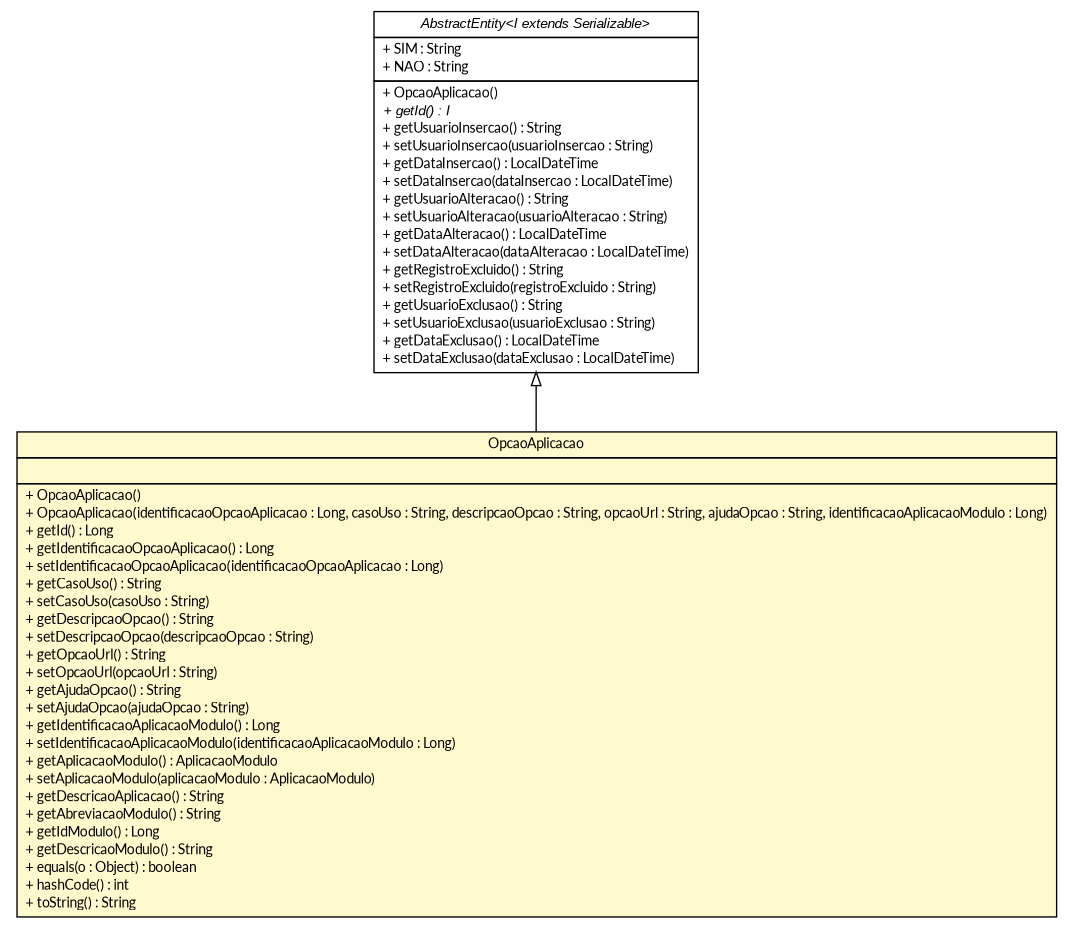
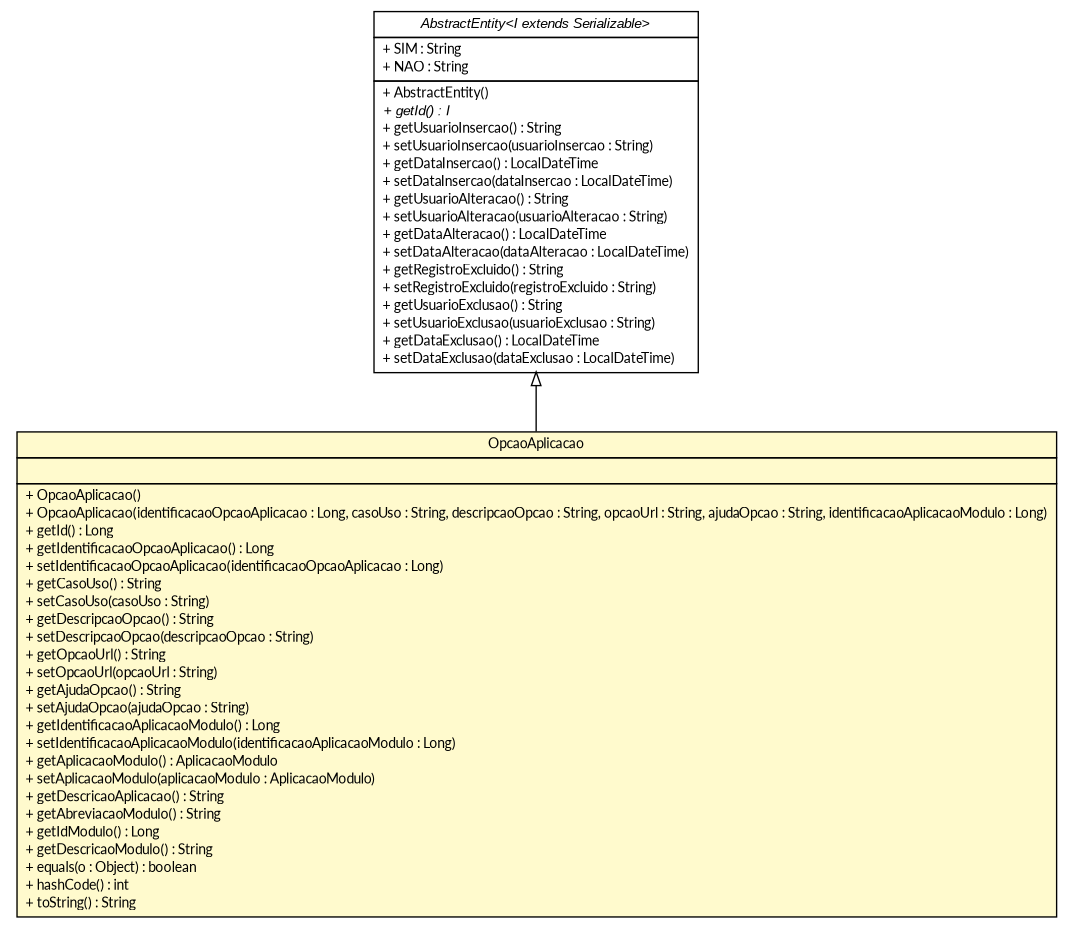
  digraph {
    nodesep=0.25
    ranksep=0.5
    fontname=Lato
    node [fontcolor=black fontname=Lato fontsize=10.0 shape=plaintext]
-   n1 [label=<<table title="br.gov.to.sefaz.persistence.entity.AbstractEntity" border="0" cellborder="1" cellspacing="0" cellpadding="2" port="p" href="../../../persistence/entity/AbstractEntity.html"> 		<tr><td><table border="0" cellspacing="0" cellpadding="1"> <tr><td align="center" balign="center"><font face="arial italic"> AbstractEntity&lt;I extends Serializable&gt; </font></td></tr> 		</table></td></tr> 		<tr><td><table border="0" cellspacing="0" cellpadding="1"> <tr><td align="left" balign="left"> + SIM : String </td></tr> <tr><td align="left" balign="left"> + NAO : String </td></tr> 		</table></td></tr> 		<tr><td><table border="0" cellspacing="0" cellpadding="1"> <tr><td align="left" balign="left"> + OpcaoAplicacao() </td></tr> <tr><td align="left" balign="left"><font face="arial italic" point-size="10.0"> + getId() : I </font></td></tr> <tr><td align="left" balign="left"> + getUsuarioInsercao() : String </td></tr> <tr><td align="left" balign="left"> + setUsuarioInsercao(usuarioInsercao : String) </td></tr> <tr><td align="left" balign="left"> + getDataInsercao() : LocalDateTime </td></tr> <tr><td align="left" balign="left"> + setDataInsercao(dataInsercao : LocalDateTime) </td></tr> <tr><td align="left" balign="left"> + getUsuarioAlteracao() : String </td></tr> <tr><td align="left" balign="left"> + setUsuarioAlteracao(usuarioAlteracao : String) </td></tr> <tr><td align="left" balign="left"> + getDataAlteracao() : LocalDateTime </td></tr> <tr><td align="left" balign="left"> + setDataAlteracao(dataAlteracao : LocalDateTime) </td></tr> <tr><td align="left" balign="left"> + getRegistroExcluido() : String </td></tr> <tr><td align="left" balign="left"> + setRegistroExcluido(registroExcluido : String) </td></tr> <tr><td align="left" balign="left"> + getUsuarioExclusao() : String </td></tr> <tr><td align="left" balign="left"> + setUsuarioExclusao(usuarioExclusao : String) </td></tr> <tr><td align="left" balign="left"> + getDataExclusao() : LocalDateTime </td></tr> <tr><td align="left" balign="left"> + setDataExclusao(dataExclusao : LocalDateTime) </td></tr> 		</table></td></tr> 		</table>>]
+   n1 [label=<<table title="br.gov.to.sefaz.persistence.entity.AbstractEntity" border="0" cellborder="1" cellspacing="0" cellpadding="2" port="p" href="../../../persistence/entity/AbstractEntity.html"> 		<tr><td><table border="0" cellspacing="0" cellpadding="1"> <tr><td align="center" balign="center"><font face="arial italic"> AbstractEntity&lt;I extends Serializable&gt; </font></td></tr> 		</table></td></tr> 		<tr><td><table border="0" cellspacing="0" cellpadding="1"> <tr><td align="left" balign="left"> + SIM : String </td></tr> <tr><td align="left" balign="left"> + NAO : String </td></tr> 		</table></td></tr> 		<tr><td><table border="0" cellspacing="0" cellpadding="1"> <tr><td align="left" balign="left"> + AbstractEntity() </td></tr> <tr><td align="left" balign="left"><font face="arial italic" point-size="10.0"> + getId() : I </font></td></tr> <tr><td align="left" balign="left"> + getUsuarioInsercao() : String </td></tr> <tr><td align="left" balign="left"> + setUsuarioInsercao(usuarioInsercao : String) </td></tr> <tr><td align="left" balign="left"> + getDataInsercao() : LocalDateTime </td></tr> <tr><td align="left" balign="left"> + setDataInsercao(dataInsercao : LocalDateTime) </td></tr> <tr><td align="left" balign="left"> + getUsuarioAlteracao() : String </td></tr> <tr><td align="left" balign="left"> + setUsuarioAlteracao(usuarioAlteracao : String) </td></tr> <tr><td align="left" balign="left"> + getDataAlteracao() : LocalDateTime </td></tr> <tr><td align="left" balign="left"> + setDataAlteracao(dataAlteracao : LocalDateTime) </td></tr> <tr><td align="left" balign="left"> + getRegistroExcluido() : String </td></tr> <tr><td align="left" balign="left"> + setRegistroExcluido(registroExcluido : String) </td></tr> <tr><td align="left" balign="left"> + getUsuarioExclusao() : String </td></tr> <tr><td align="left" balign="left"> + setUsuarioExclusao(usuarioExclusao : String) </td></tr> <tr><td align="left" balign="left"> + getDataExclusao() : LocalDateTime </td></tr> <tr><td align="left" balign="left"> + setDataExclusao(dataExclusao : LocalDateTime) </td></tr> 		</table></td></tr> 		</table>>]
    n2 [label=<<table title="br.gov.to.sefaz.seg.persistence.entity.OpcaoAplicacao" border="0" cellborder="1" cellspacing="0" cellpadding="2" port="p" bgcolor="lemonChiffon" href="./OpcaoAplicacao.html"> 		<tr><td><table border="0" cellspacing="0" cellpadding="1"> <tr><td align="center" balign="center"> OpcaoAplicacao </td></tr> 		</table></td></tr> 		<tr><td><table border="0" cellspacing="0" cellpadding="1"> <tr><td align="left" balign="left">  </td></tr> 		</table></td></tr> 		<tr><td><table border="0" cellspacing="0" cellpadding="1"> <tr><td align="left" balign="left"> + OpcaoAplicacao() </td></tr> <tr><td align="left" balign="left"> + OpcaoAplicacao(identificacaoOpcaoAplicacao : Long, casoUso : String, descripcaoOpcao : String, opcaoUrl : String, ajudaOpcao : String, identificacaoAplicacaoModulo : Long) </td></tr> <tr><td align="left" balign="left"> + getId() : Long </td></tr> <tr><td align="left" balign="left"> + getIdentificacaoOpcaoAplicacao() : Long </td></tr> <tr><td align="left" balign="left"> + setIdentificacaoOpcaoAplicacao(identificacaoOpcaoAplicacao : Long) </td></tr> <tr><td align="left" balign="left"> + getCasoUso() : String </td></tr> <tr><td align="left" balign="left"> + setCasoUso(casoUso : String) </td></tr> <tr><td align="left" balign="left"> + getDescripcaoOpcao() : String </td></tr> <tr><td align="left" balign="left"> + setDescripcaoOpcao(descripcaoOpcao : String) </td></tr> <tr><td align="left" balign="left"> + getOpcaoUrl() : String </td></tr> <tr><td align="left" balign="left"> + setOpcaoUrl(opcaoUrl : String) </td></tr> <tr><td align="left" balign="left"> + getAjudaOpcao() : String </td></tr> <tr><td align="left" balign="left"> + setAjudaOpcao(ajudaOpcao : String) </td></tr> <tr><td align="left" balign="left"> + getIdentificacaoAplicacaoModulo() : Long </td></tr> <tr><td align="left" balign="left"> + setIdentificacaoAplicacaoModulo(identificacaoAplicacaoModulo : Long) </td></tr> <tr><td align="left" balign="left"> + getAplicacaoModulo() : AplicacaoModulo </td></tr> <tr><td align="left" balign="left"> + setAplicacaoModulo(aplicacaoModulo : AplicacaoModulo) </td></tr> <tr><td align="left" balign="left"> + getDescricaoAplicacao() : String </td></tr> <tr><td align="left" balign="left"> + getAbreviacaoModulo() : String </td></tr> <tr><td align="left" balign="left"> + getIdModulo() : Long </td></tr> <tr><td align="left" balign="left"> + getDescricaoModulo() : String </td></tr> <tr><td align="left" balign="left"> + equals(o : Object) : boolean </td></tr> <tr><td align="left" balign="left"> + hashCode() : int </td></tr> <tr><td align="left" balign="left"> + toString() : String </td></tr> 		</table></td></tr> 		</table>>]
    n1 -> n2 [arrowtail=empty dir=back fontname=Lato fontsize=10 headport=p labelfontname=arial labelfontsize=10 tailport=p]
  }
